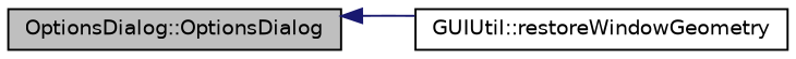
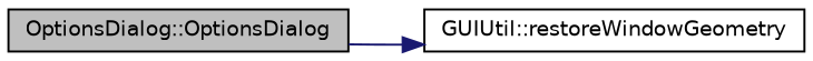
  digraph {
    rankdir=LR
    node [color=black fontname=Helvetica fontsize=10 shape=record style=filled]
    n1 [fillcolor=grey75 fontcolor=black height=0.2 label="OptionsDialog::OptionsDialog" width=0.4]
    n2 [fillcolor=white height=0.2 label="GUIUtil::restoreWindowGeometry" width=0.4]
-   n2 -> n1 [color=midnightblue fontname=Helvetica fontsize=10 labelfontname=Helvetica labelfontsize=10 style=solid]
+   n1 -> n2 [color=midnightblue fontname=Helvetica fontsize=10 labelfontname=Helvetica labelfontsize=10 style=solid]
  }
